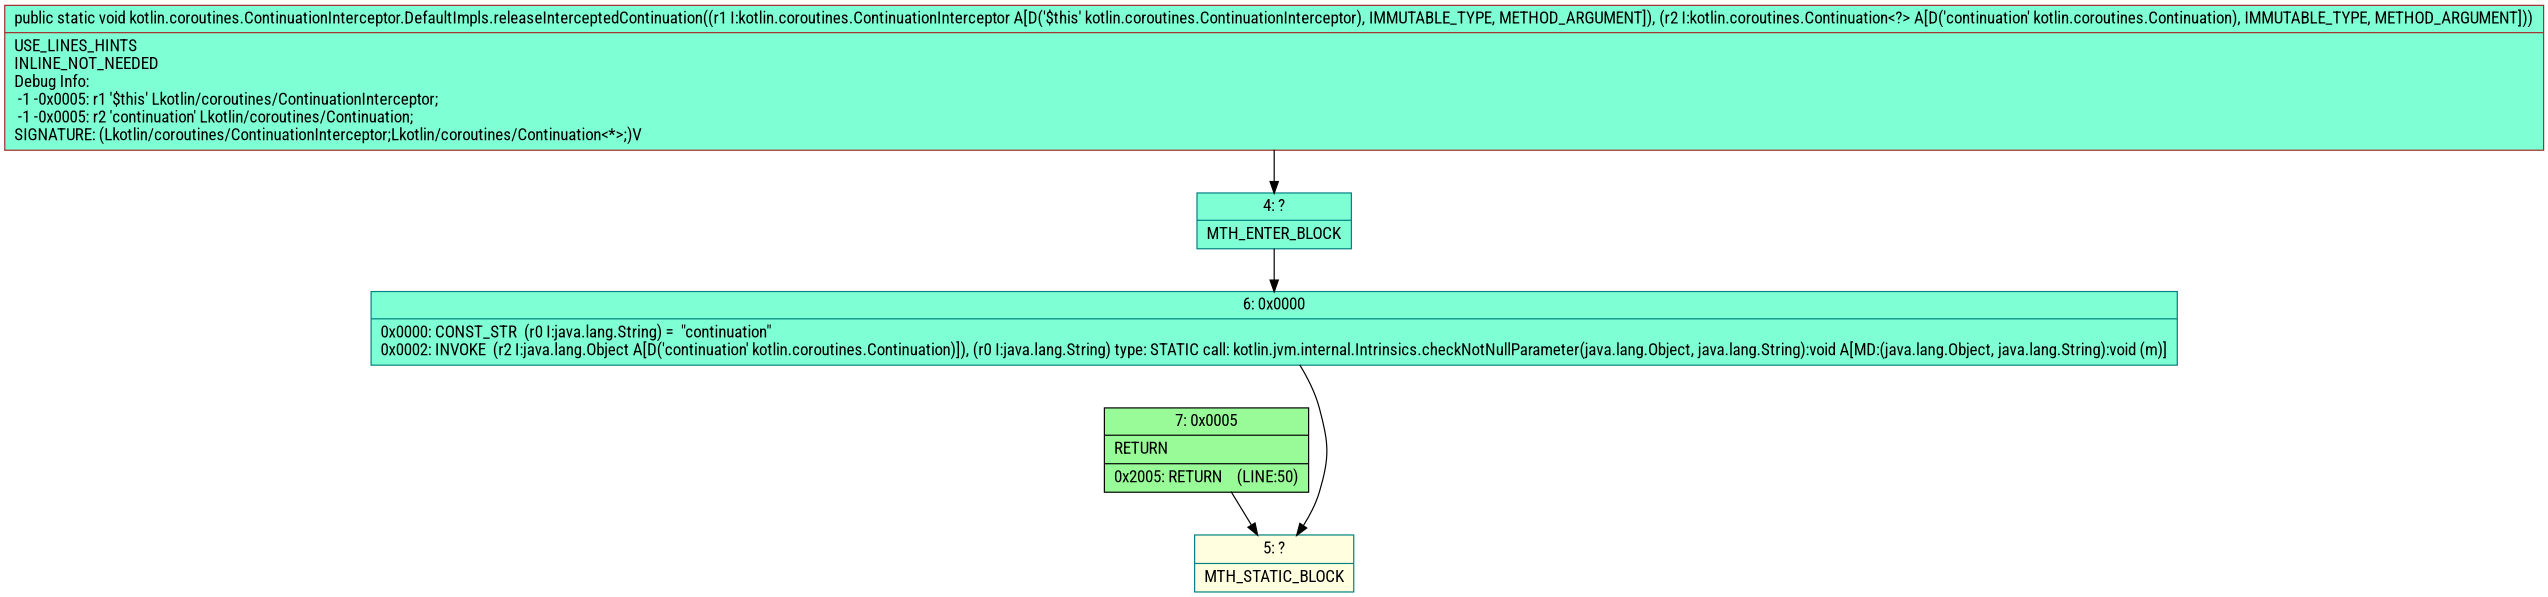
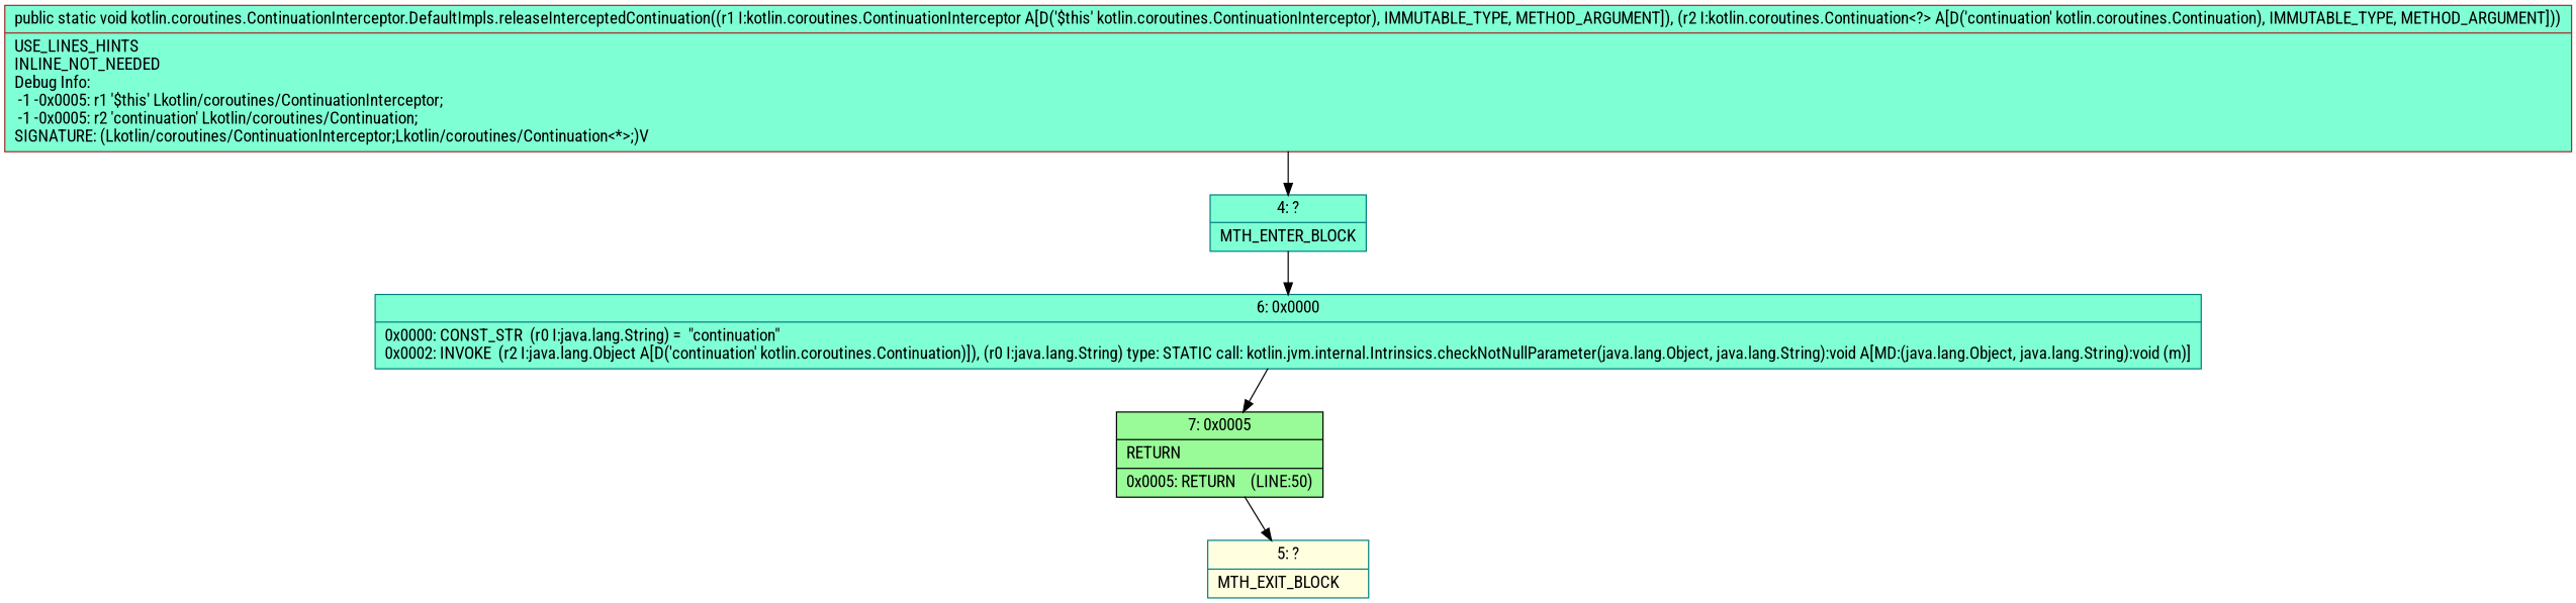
  digraph {
    fontname="Roboto Condensed"
    node [color=teal fillcolor=aquamarine fontname="Roboto Condensed" shape=record style=filled]
    edge [fontname="Roboto Condensed"]
    n1 [label="{4\:\ ?|MTH_ENTER_BLOCK\l}"]
    n2 [label="{6\:\ 0x0000|0x0000: CONST_STR  (r0 I:java.lang.String) =  \"continuation\" \l0x0002: INVOKE  (r2 I:java.lang.Object A[D('continuation' kotlin.coroutines.Continuation)]), (r0 I:java.lang.String) type: STATIC call: kotlin.jvm.internal.Intrinsics.checkNotNullParameter(java.lang.Object, java.lang.String):void A[MD:(java.lang.Object, java.lang.String):void (m)]\l}"]
-   n3 [color=black fillcolor=palegreen label="{7\:\ 0x0005|RETURN\l|0x2005: RETURN    (LINE:50)\l}"]
-   n4 [fillcolor=lightyellow label="{5\:\ ?|MTH_STATIC_BLOCK\l}"]
+   n3 [color=black fillcolor=palegreen label="{7\:\ 0x0005|RETURN\l|0x0005: RETURN    (LINE:50)\l}"]
+   n4 [fillcolor=lightyellow label="{5\:\ ?|MTH_EXIT_BLOCK\l}"]
    n5 [color=brown label="{public static void kotlin.coroutines.ContinuationInterceptor.DefaultImpls.releaseInterceptedContinuation((r1 I:kotlin.coroutines.ContinuationInterceptor A[D('$this' kotlin.coroutines.ContinuationInterceptor), IMMUTABLE_TYPE, METHOD_ARGUMENT]), (r2 I:kotlin.coroutines.Continuation\<?\> A[D('continuation' kotlin.coroutines.Continuation), IMMUTABLE_TYPE, METHOD_ARGUMENT]))  | USE_LINES_HINTS\lINLINE_NOT_NEEDED\lDebug Info:\l  \-1 \-0x0005: r1 '$this' Lkotlin\/coroutines\/ContinuationInterceptor;\l  \-1 \-0x0005: r2 'continuation' Lkotlin\/coroutines\/Continuation;\lSIGNATURE: (Lkotlin\/coroutines\/ContinuationInterceptor;Lkotlin\/coroutines\/Continuation\<*\>;)V\l}"]
    n1 -> n2
-   n2 -> n4
+   n2 -> n3
    n3 -> n4
    n5 -> n1
  }
